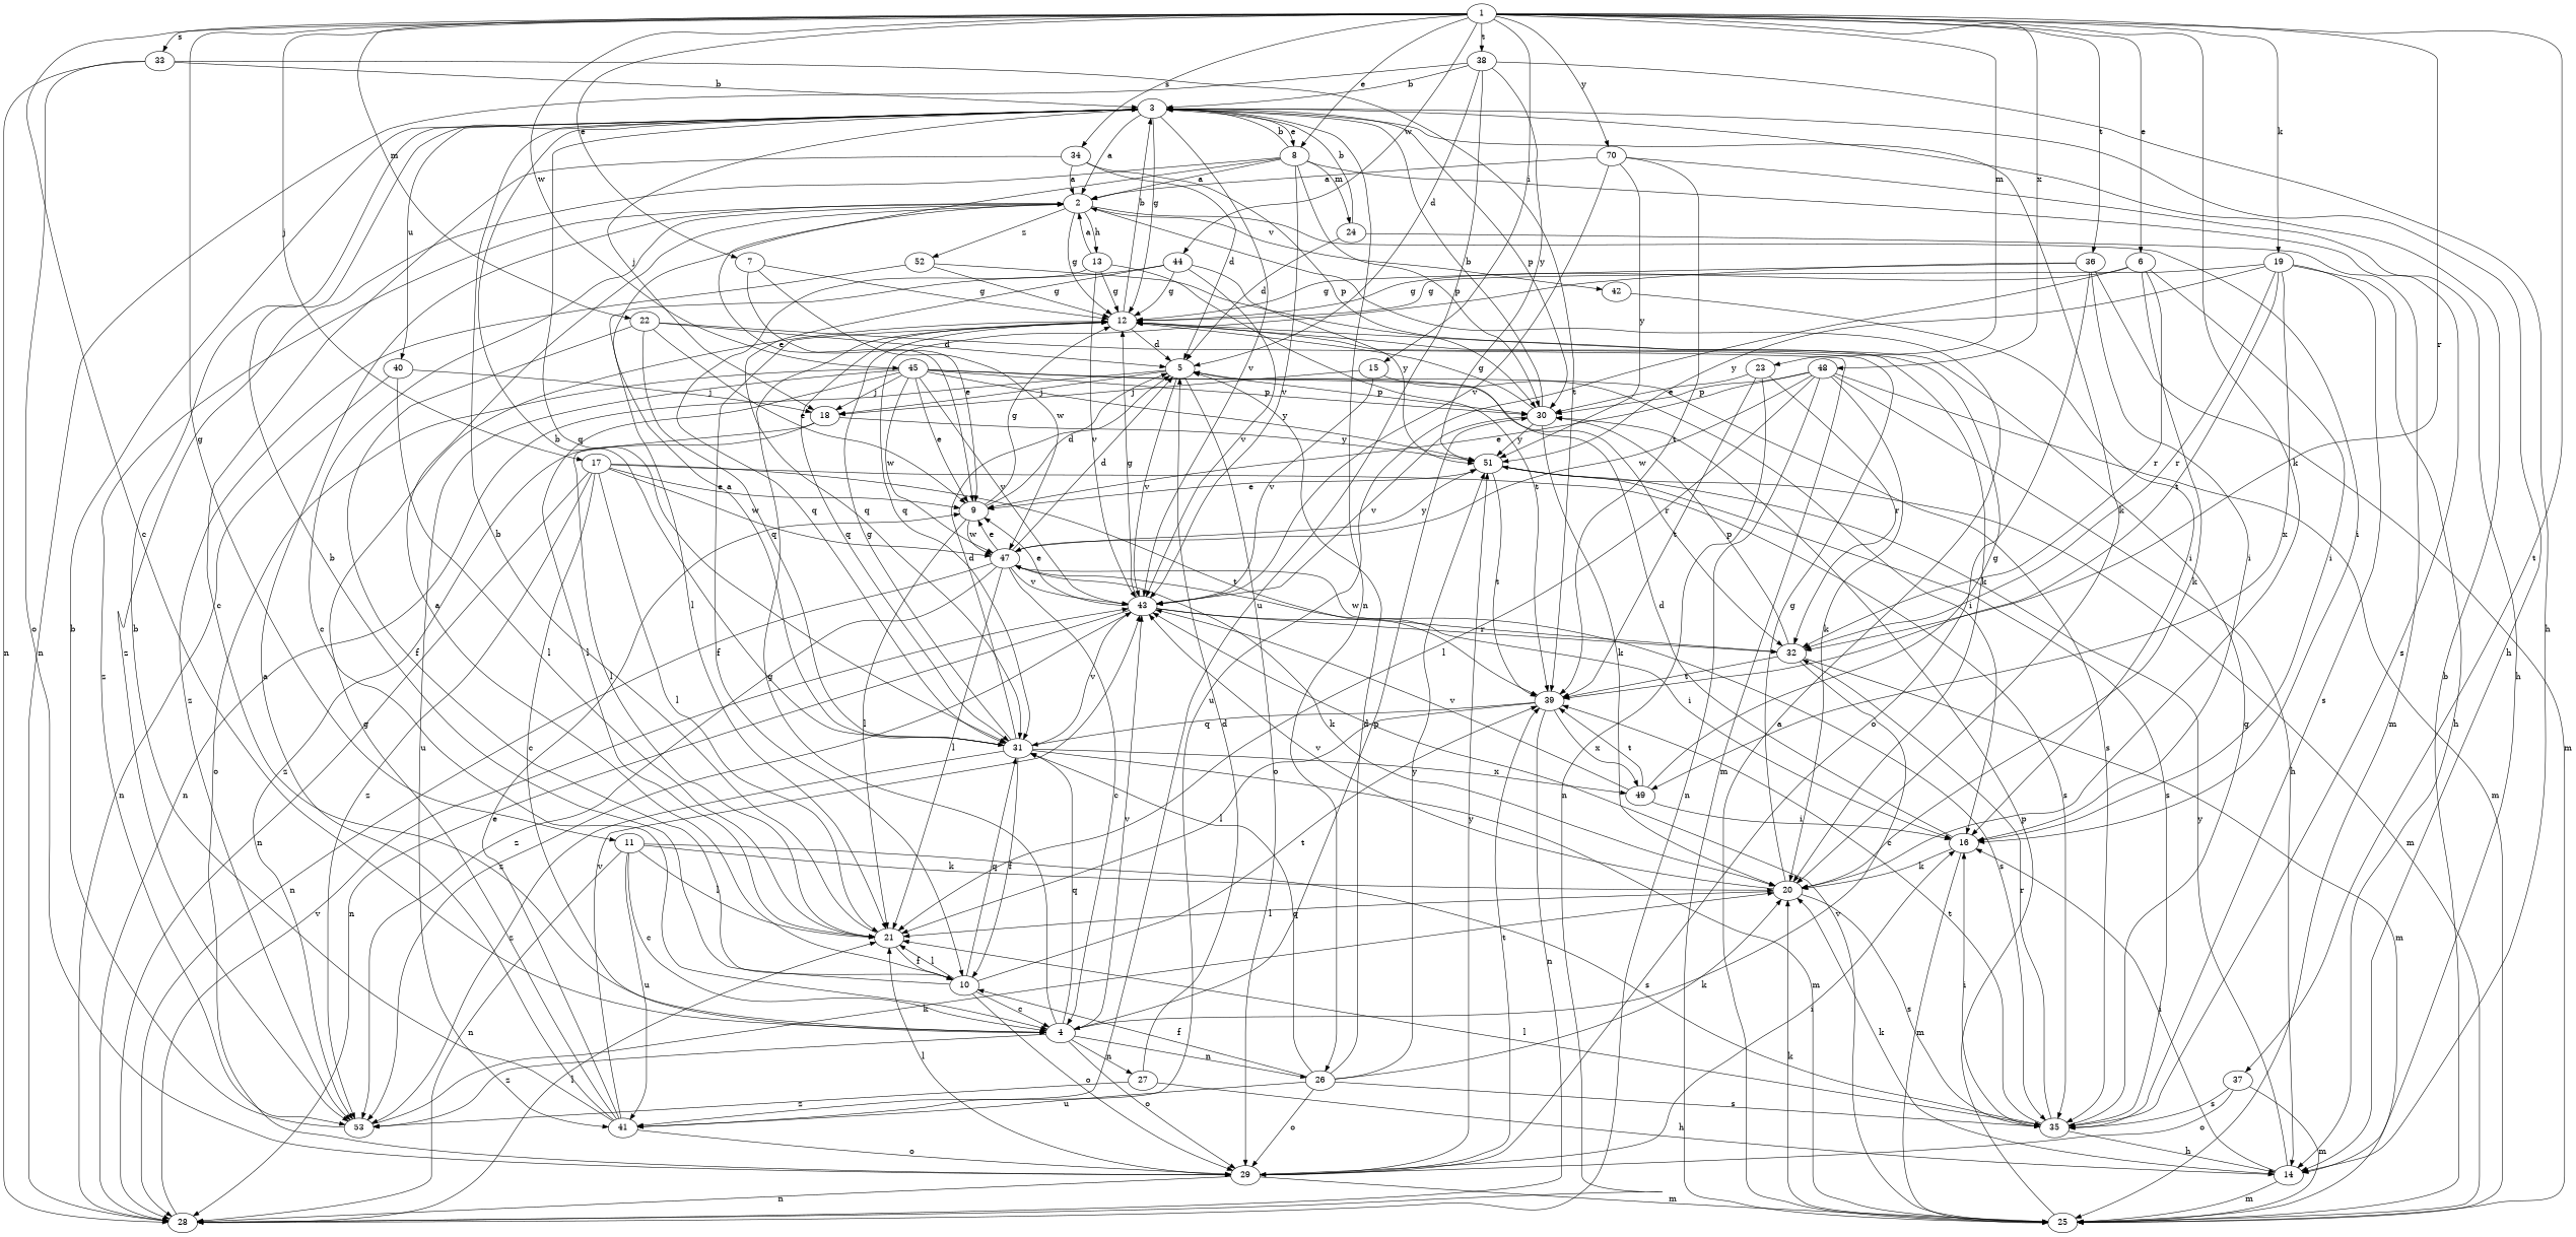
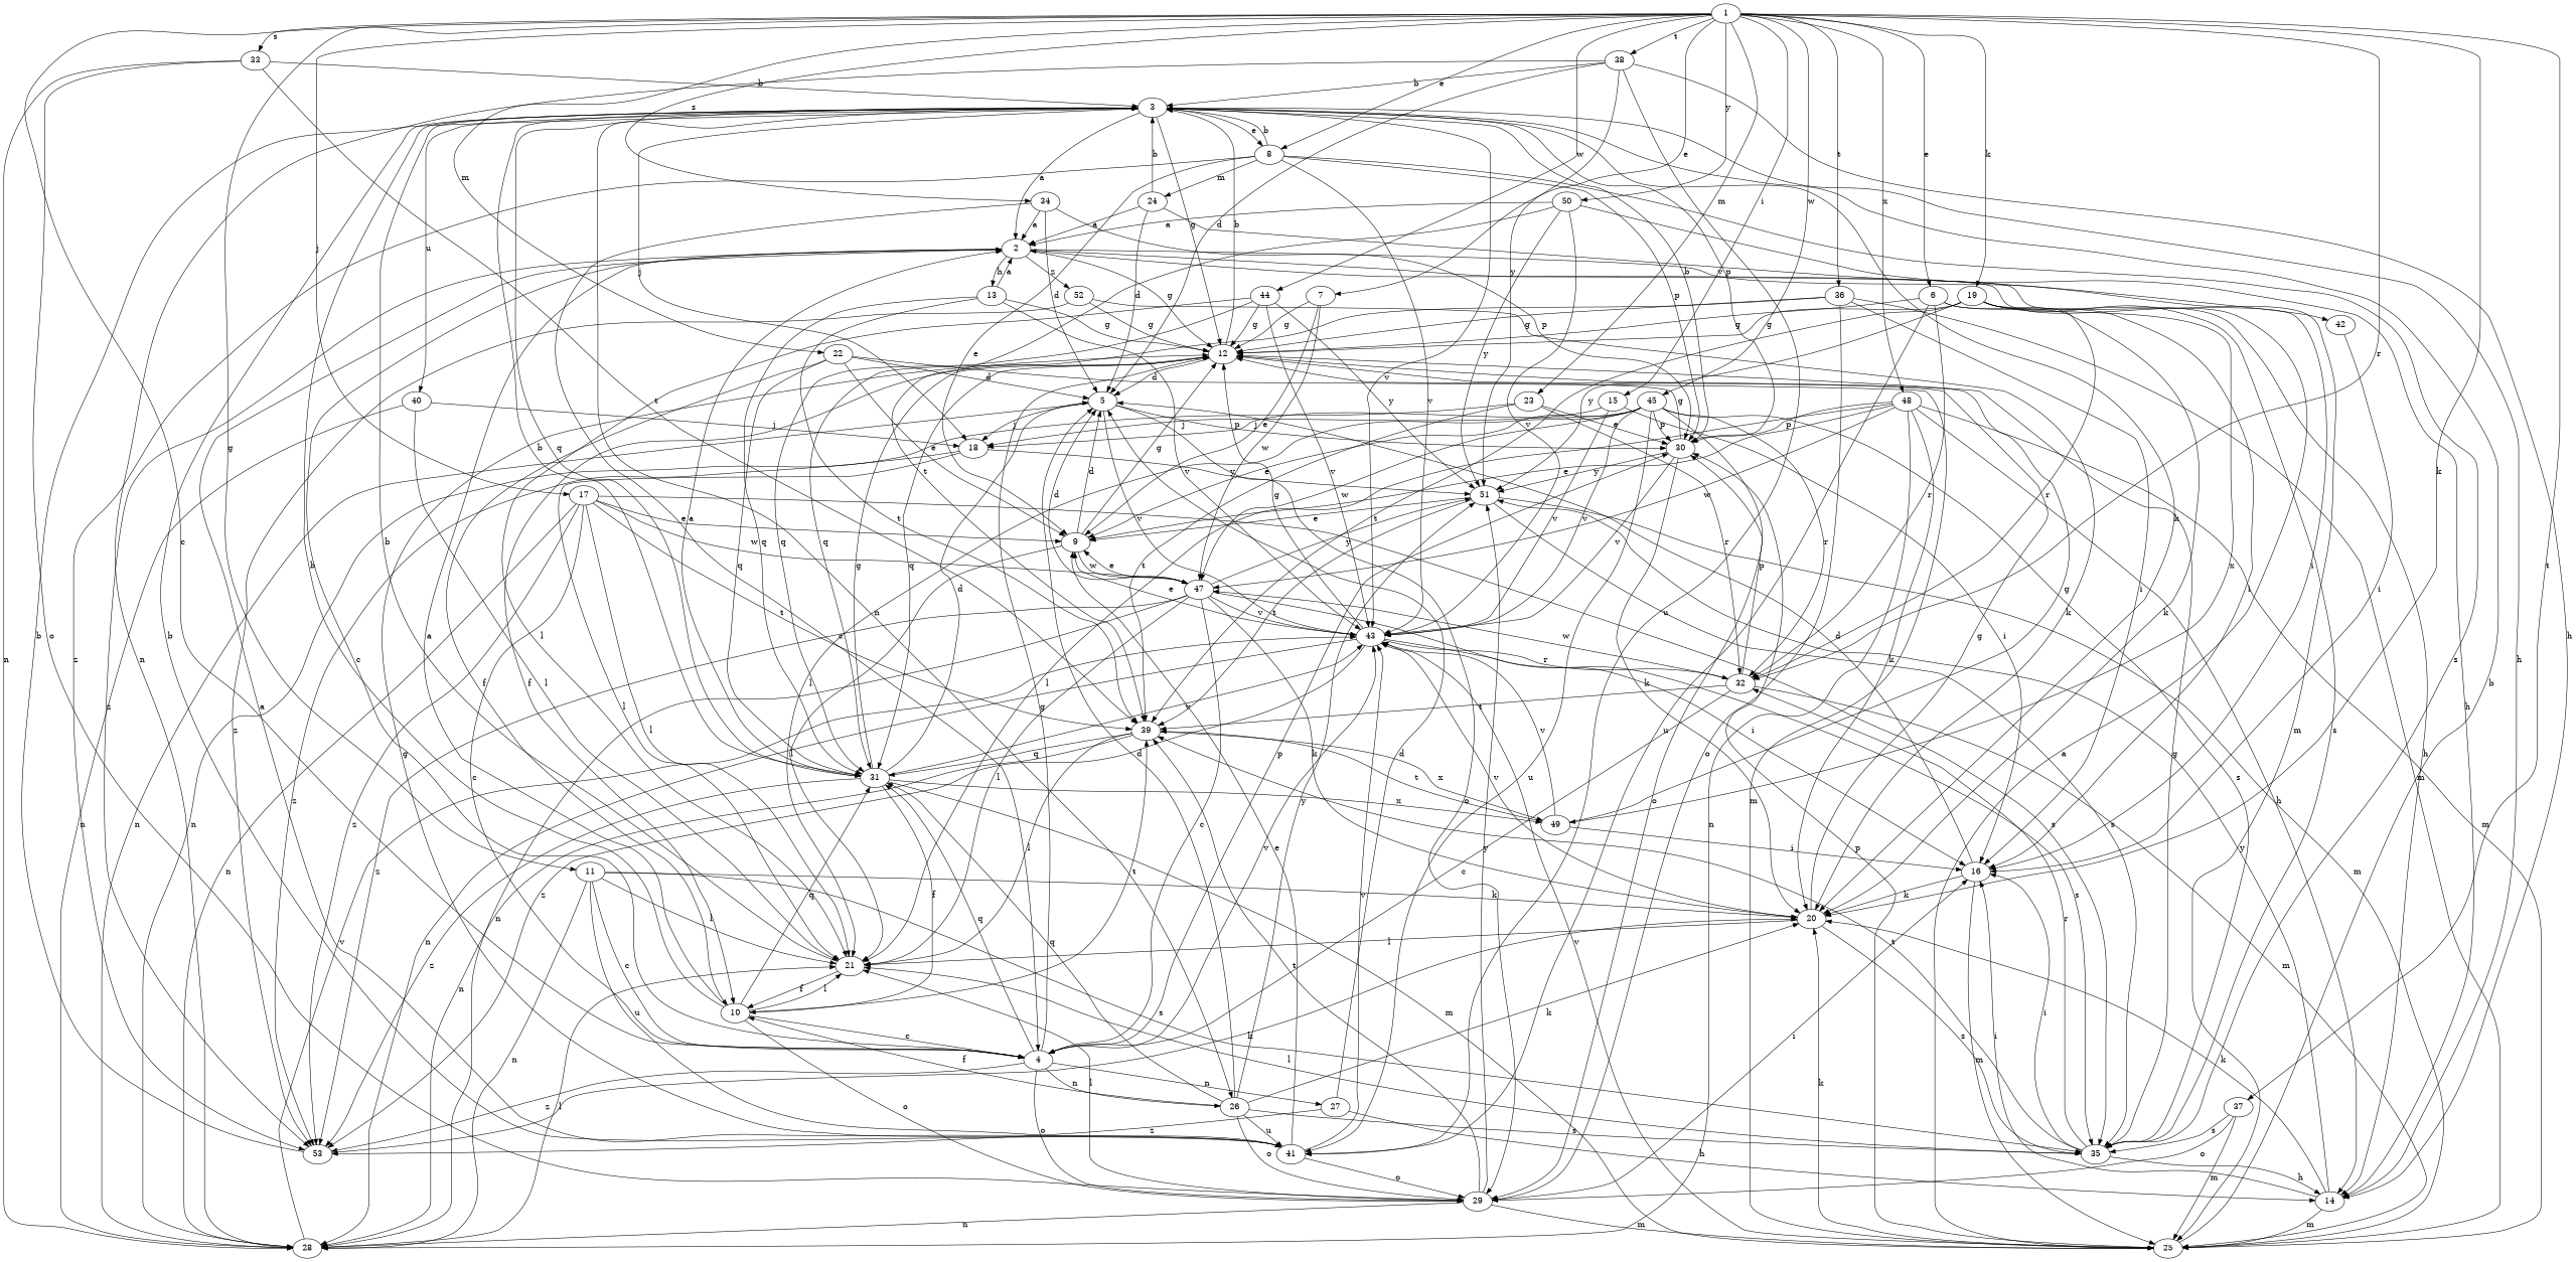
  strict digraph {
    3
    2
    8
    31
    12
    30
    26
    43
    20
    14
    18
    40
    13
    53
    4
    16
    52
    42
    24
    9
    35
    10
    25
    5
    49
    51
    29
    41
    28
    32
    21
    39
    27
    47
    34
-   50 [label=70]
+   50
    33
    38
    1
    11
    17
    22
    6
    7
    45
    48
    19
    36
    44
    15
    23
    37
    3 -> 2 [label=a]
    3 -> 8 [label=e]
    3 -> 31 [label=q]
    3 -> 12 [label=g]
    3 -> 30 [label=p]
    3 -> 26 [label=n]
    3 -> 43 [label=v]
    3 -> 20 [label=k]
    3 -> 14 [label=h]
    3 -> 18 [label=j]
    3 -> 40 [label=u]
    2 -> 12 [label=g]
    2 -> 13 [label=h]
    2 -> 53 [label=z]
    2 -> 4 [label=c]
    2 -> 16 [label=i]
    2 -> 52 [label=z]
    2 -> 42 [label=v]
    8 -> 3 [label=b]
-   8 -> 2 [label=a]
+   24 -> 2 [label=a]
    8 -> 30 [label=p]
    8 -> 43 [label=v]
    8 -> 53 [label=z]
    8 -> 24 [label=m]
    8 -> 9 [label=e]
    8 -> 35 [label=s]
    31 -> 3 [label=b]
    31 -> 2 [label=a]
    31 -> 12 [label=g]
    31 -> 43 [label=v]
    31 -> 53 [label=z]
    31 -> 10 [label=f]
    31 -> 25 [label=m]
    31 -> 5 [label=d]
    31 -> 49 [label=x]
    12 -> 3 [label=b]
    12 -> 31 [label=q]
    12 -> 10 [label=f]
    12 -> 5 [label=d]
    30 -> 3 [label=b]
    30 -> 12 [label=g]
    30 -> 43 [label=v]
    30 -> 20 [label=k]
    30 -> 51 [label=y]
    26 -> 31 [label=q]
    26 -> 20 [label=k]
    26 -> 35 [label=s]
    26 -> 10 [label=f]
    26 -> 5 [label=d]
    26 -> 51 [label=y]
    26 -> 29 [label=o]
    26 -> 41 [label=u]
    43 -> 12 [label=g]
    43 -> 53 [label=z]
    43 -> 9 [label=e]
    43 -> 35 [label=s]
    43 -> 28 [label=n]
    43 -> 32 [label=r]
    20 -> 12 [label=g]
    20 -> 43 [label=v]
    20 -> 35 [label=s]
    20 -> 21 [label=l]
    14 -> 20 [label=k]
    14 -> 16 [label=i]
    14 -> 25 [label=m]
    14 -> 51 [label=y]
    18 -> 53 [label=z]
    18 -> 51 [label=y]
    18 -> 21 [label=l]
    40 -> 18 [label=j]
    40 -> 28 [label=n]
    40 -> 21 [label=l]
    13 -> 2 [label=a]
    13 -> 31 [label=q]
    13 -> 12 [label=g]
    13 -> 43 [label=v]
    13 -> 39 [label=t]
    53 -> 3 [label=b]
    53 -> 20 [label=k]
    4 -> 31 [label=q]
    4 -> 12 [label=g]
    4 -> 30 [label=p]
    4 -> 26 [label=n]
    4 -> 43 [label=v]
    4 -> 53 [label=z]
    4 -> 29 [label=o]
    4 -> 27 [label=n]
    16 -> 20 [label=k]
    16 -> 25 [label=m]
    16 -> 5 [label=d]
    52 -> 12 [label=g]
    52 -> 20 [label=k]
    52 -> 53 [label=z]
    42 -> 16 [label=i]
    24 -> 3 [label=b]
    24 -> 25 [label=m]
    24 -> 5 [label=d]
    9 -> 12 [label=g]
    9 -> 5 [label=d]
    9 -> 21 [label=l]
    9 -> 47 [label=w]
    35 -> 12 [label=g]
    35 -> 14 [label=h]
    35 -> 16 [label=i]
    35 -> 32 [label=r]
    35 -> 21 [label=l]
    35 -> 39 [label=t]
    10 -> 3 [label=b]
    10 -> 2 [label=a]
    10 -> 31 [label=q]
    10 -> 4 [label=c]
    10 -> 29 [label=o]
    10 -> 21 [label=l]
    10 -> 39 [label=t]
    25 -> 3 [label=b]
    25 -> 2 [label=a]
    25 -> 30 [label=p]
    25 -> 43 [label=v]
    25 -> 20 [label=k]
    5 -> 30 [label=p]
    5 -> 43 [label=v]
    5 -> 18 [label=j]
    5 -> 29 [label=o]
    5 -> 28 [label=n]
    49 -> 12 [label=g]
    49 -> 43 [label=v]
    49 -> 16 [label=i]
    49 -> 39 [label=t]
    51 -> 9 [label=e]
    51 -> 35 [label=s]
    51 -> 25 [label=m]
    51 -> 39 [label=t]
    29 -> 16 [label=i]
    29 -> 25 [label=m]
    29 -> 51 [label=y]
    29 -> 28 [label=n]
    29 -> 21 [label=l]
    29 -> 39 [label=t]
    41 -> 3 [label=b]
    41 -> 2 [label=a]
    41 -> 12 [label=g]
    41 -> 43 [label=v]
    41 -> 9 [label=e]
    41 -> 29 [label=o]
    28 -> 43 [label=v]
    28 -> 21 [label=l]
    32 -> 30 [label=p]
    32 -> 4 [label=c]
    32 -> 25 [label=m]
    32 -> 39 [label=t]
    32 -> 47 [label=w]
    21 -> 3 [label=b]
    21 -> 10 [label=f]
    39 -> 31 [label=q]
    39 -> 49 [label=x]
    39 -> 28 [label=n]
    39 -> 21 [label=l]
    27 -> 14 [label=h]
    27 -> 53 [label=z]
    27 -> 5 [label=d]
    47 -> 43 [label=v]
    47 -> 20 [label=k]
    47 -> 53 [label=z]
    47 -> 4 [label=c]
    47 -> 16 [label=i]
    47 -> 9 [label=e]
    47 -> 5 [label=d]
    47 -> 51 [label=y]
    47 -> 28 [label=n]
    47 -> 21 [label=l]
    34 -> 2 [label=a]
    34 -> 30 [label=p]
    34 -> 4 [label=c]
    34 -> 5 [label=d]
    50 -> 2 [label=a]
    50 -> 43 [label=v]
    50 -> 14 [label=h]
    50 -> 51 [label=y]
    50 -> 39 [label=t]
    33 -> 3 [label=b]
    33 -> 29 [label=o]
    33 -> 28 [label=n]
    33 -> 39 [label=t]
    38 -> 3 [label=b]
    38 -> 14 [label=h]
    38 -> 5 [label=d]
    38 -> 51 [label=y]
    38 -> 41 [label=u]
    38 -> 28 [label=n]
    1 -> 8 [label=e]
    1 -> 20 [label=k]
    1 -> 4 [label=c]
    1 -> 32 [label=r]
    1 -> 34 [label=s]
    1 -> 50 [label=y]
    1 -> 33 [label=s]
    1 -> 38 [label=t]
    1 -> 11 [label=g]
    1 -> 17 [label=j]
    1 -> 22 [label=m]
    1 -> 6 [label=e]
    1 -> 7 [label=e]
    1 -> 45 [label=w]
    1 -> 48 [label=x]
    1 -> 19 [label=k]
    1 -> 36 [label=t]
    1 -> 44 [label=w]
    1 -> 15 [label=i]
    1 -> 23 [label=m]
    1 -> 37 [label=t]
    11 -> 20 [label=k]
    11 -> 4 [label=c]
    11 -> 35 [label=s]
    11 -> 41 [label=u]
    11 -> 28 [label=n]
    11 -> 21 [label=l]
    17 -> 53 [label=z]
    17 -> 4 [label=c]
    17 -> 9 [label=e]
    17 -> 35 [label=s]
    17 -> 28 [label=n]
    17 -> 21 [label=l]
    17 -> 39 [label=t]
    17 -> 47 [label=w]
    22 -> 31 [label=q]
    22 -> 9 [label=e]
    22 -> 10 [label=f]
    22 -> 25 [label=m]
    22 -> 5 [label=d]
    6 -> 12 [label=g]
    6 -> 20 [label=k]
    6 -> 16 [label=i]
    6 -> 41 [label=u]
    6 -> 32 [label=r]
    7 -> 12 [label=g]
    7 -> 9 [label=e]
    7 -> 47 [label=w]
    45 -> 30 [label=p]
    45 -> 43 [label=v]
    45 -> 18 [label=j]
    45 -> 9 [label=e]
    45 -> 35 [label=s]
-   45 -> 51 [label=y]
    45 -> 29 [label=o]
    45 -> 41 [label=u]
    45 -> 32 [label=r]
    45 -> 21 [label=l]
    45 -> 47 [label=w]
    48 -> 30 [label=p]
    48 -> 20 [label=k]
    48 -> 14 [label=h]
    48 -> 9 [label=e]
    48 -> 25 [label=m]
    48 -> 28 [label=n]
    48 -> 21 [label=l]
    48 -> 47 [label=w]
    19 -> 12 [label=g]
    19 -> 14 [label=h]
    19 -> 35 [label=s]
    19 -> 49 [label=x]
    19 -> 51 [label=y]
    19 -> 32 [label=r]
    19 -> 39 [label=t]
    36 -> 31 [label=q]
    36 -> 12 [label=g]
    36 -> 16 [label=i]
    36 -> 25 [label=m]
    36 -> 29 [label=o]
    44 -> 31 [label=q]
    44 -> 12 [label=g]
    44 -> 43 [label=v]
    44 -> 51 [label=y]
    44 -> 21 [label=l]
    15 -> 43 [label=v]
    15 -> 18 [label=j]
    15 -> 16 [label=i]
    23 -> 30 [label=e]
    23 -> 28 [label=n]
    23 -> 32 [label=r]
    23 -> 39 [label=t]
    37 -> 35 [label=s]
    37 -> 25 [label=m]
    37 -> 29 [label=o]
  }
